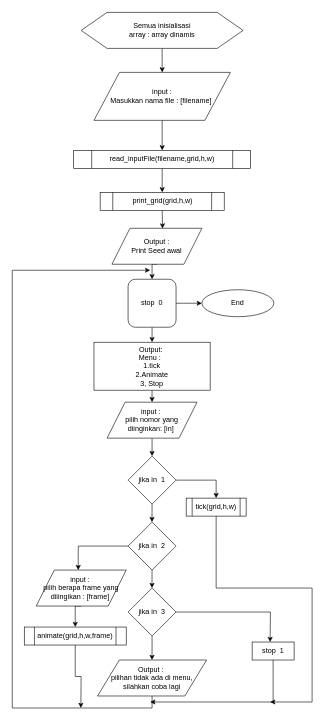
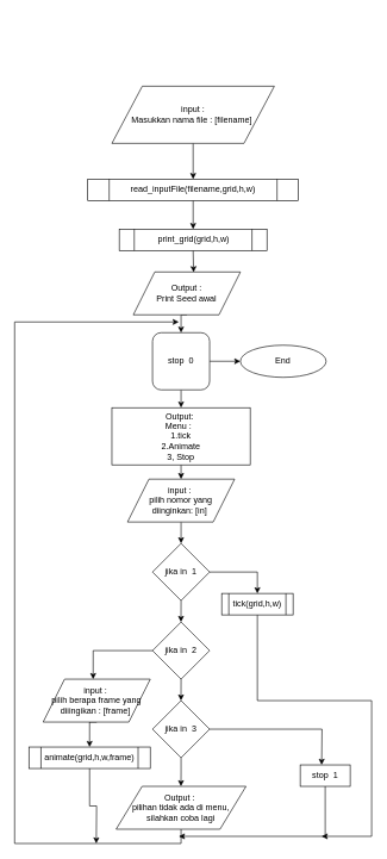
  <mxCell id="0" />
  <mxCell id="1" parent="0" />
  <mxCell id="2" style="edgeStyle=orthogonalEdgeStyle;rounded=0;orthogonalLoop=1;jettySize=auto;html=1;exitX=0.5;exitY=1;exitDx=0;exitDy=0;entryX=0.5;entryY=0;entryDx=0;entryDy=0;" edge="1" parent="1" source="3" target="5"><mxGeometry relative="1" as="geometry" /></mxCell>
  <mxCell id="3" value="input :&lt;br&gt;Masukkan nama file : [filename]&amp;nbsp;" style="shape=parallelogram;perimeter=parallelogramPerimeter;whiteSpace=wrap;html=1;size=0.187;" vertex="1" parent="1"><mxGeometry x="156.22" y="120" width="227.5" height="80" as="geometry" /></mxCell>
  <mxCell id="4" style="edgeStyle=orthogonalEdgeStyle;rounded=0;orthogonalLoop=1;jettySize=auto;html=1;exitX=0.5;exitY=1;exitDx=0;exitDy=0;entryX=0.5;entryY=0;entryDx=0;entryDy=0;" edge="1" parent="1" source="5" target="11"><mxGeometry relative="1" as="geometry" /></mxCell>
  <mxCell id="5" value="read_inputFile(filename,grid,h,w)" style="shape=process;whiteSpace=wrap;html=1;backgroundOutline=1;" vertex="1" parent="1"><mxGeometry x="122.42" y="250" width="295.12" height="30" as="geometry" /></mxCell>
  <mxCell id="6" style="edgeStyle=orthogonalEdgeStyle;rounded=0;orthogonalLoop=1;jettySize=auto;html=1;exitX=0.5;exitY=1;exitDx=0;exitDy=0;entryX=0.5;entryY=0;entryDx=0;entryDy=0;" edge="1" parent="1" source="7" target="14"><mxGeometry relative="1" as="geometry" /></mxCell>
  <mxCell id="7" value="Output :&lt;br&gt;Print Seed awal" style="shape=parallelogram;perimeter=parallelogramPerimeter;whiteSpace=wrap;html=1;" vertex="1" parent="1"><mxGeometry x="186.22" y="380" width="150" height="60" as="geometry" /></mxCell>
  <mxCell id="8" style="edgeStyle=orthogonalEdgeStyle;rounded=0;orthogonalLoop=1;jettySize=auto;html=1;exitX=0.5;exitY=1;exitDx=0;exitDy=0;entryX=0.5;entryY=0;entryDx=0;entryDy=0;" edge="1" parent="1" source="9" target="16"><mxGeometry relative="1" as="geometry" /></mxCell>
  <mxCell id="9" value="Output:&amp;nbsp;&lt;br&gt;Menu :&amp;nbsp;&amp;nbsp;&lt;br&gt;1.tick&lt;br&gt;2.Animate&lt;br&gt;3, Stop" style="rounded=0;whiteSpace=wrap;html=1;" vertex="1" parent="1"><mxGeometry x="156.22" y="570" width="193.75" height="80" as="geometry" /></mxCell>
  <mxCell id="10" style="edgeStyle=orthogonalEdgeStyle;rounded=0;orthogonalLoop=1;jettySize=auto;html=1;exitX=0.5;exitY=1;exitDx=0;exitDy=0;entryX=0.563;entryY=0.007;entryDx=0;entryDy=0;entryPerimeter=0;" edge="1" parent="1" source="11" target="7"><mxGeometry relative="1" as="geometry" /></mxCell>
  <mxCell id="11" value="print_grid(grid,h,w)" style="shape=process;whiteSpace=wrap;html=1;backgroundOutline=1;" vertex="1" parent="1"><mxGeometry x="166.54" y="320" width="206.87" height="30" as="geometry" /></mxCell>
  <mxCell id="12" style="edgeStyle=orthogonalEdgeStyle;rounded=0;orthogonalLoop=1;jettySize=auto;html=1;exitX=0.5;exitY=1;exitDx=0;exitDy=0;entryX=0.5;entryY=0;entryDx=0;entryDy=0;" edge="1" parent="1" source="14" target="9"><mxGeometry relative="1" as="geometry" /></mxCell>
  <mxCell id="13" style="edgeStyle=orthogonalEdgeStyle;rounded=0;orthogonalLoop=1;jettySize=auto;html=1;exitX=1;exitY=0.5;exitDx=0;exitDy=0;entryX=0;entryY=0.5;entryDx=0;entryDy=0;" edge="1" parent="1" source="14" target="38"><mxGeometry relative="1" as="geometry" /></mxCell>
  <mxCell id="14" value="stop&amp;nbsp; 0" style="whiteSpace=wrap;html=1;rounded=1;" vertex="1" parent="1"><mxGeometry x="213.1" y="465" width="80" height="80" as="geometry" /></mxCell>
  <mxCell id="15" style="edgeStyle=orthogonalEdgeStyle;rounded=0;orthogonalLoop=1;jettySize=auto;html=1;exitX=0.5;exitY=1;exitDx=0;exitDy=0;entryX=0.5;entryY=0;entryDx=0;entryDy=0;" edge="1" parent="1" source="16" target="19"><mxGeometry relative="1" as="geometry" /></mxCell>
  <mxCell id="16" value="input :&amp;nbsp;&lt;br&gt;pilih nomor yang diinginkan: [in]&amp;nbsp;" style="shape=parallelogram;perimeter=parallelogramPerimeter;whiteSpace=wrap;html=1;" vertex="1" parent="1"><mxGeometry x="178.1" y="670" width="150" height="60" as="geometry" /></mxCell>
  <mxCell id="17" style="edgeStyle=orthogonalEdgeStyle;rounded=0;orthogonalLoop=1;jettySize=auto;html=1;exitX=0.5;exitY=1;exitDx=0;exitDy=0;" edge="1" parent="1" source="19"><mxGeometry relative="1" as="geometry"><mxPoint x="252.97" y="870" as="targetPoint" /></mxGeometry></mxCell>
  <mxCell id="18" style="edgeStyle=orthogonalEdgeStyle;rounded=0;orthogonalLoop=1;jettySize=auto;html=1;exitX=1;exitY=0.5;exitDx=0;exitDy=0;entryX=0.5;entryY=0;entryDx=0;entryDy=0;" edge="1" parent="1" source="19" target="27"><mxGeometry relative="1" as="geometry" /></mxCell>
  <mxCell id="19" value="jika in&amp;nbsp; 1" style="rhombus;whiteSpace=wrap;html=1;" vertex="1" parent="1"><mxGeometry x="213.1" y="760" width="80" height="80" as="geometry" /></mxCell>
  <mxCell id="20" style="edgeStyle=orthogonalEdgeStyle;rounded=0;orthogonalLoop=1;jettySize=auto;html=1;exitX=0.5;exitY=1;exitDx=0;exitDy=0;" edge="1" parent="1" source="22"><mxGeometry relative="1" as="geometry"><mxPoint x="252.97" y="980" as="targetPoint" /></mxGeometry></mxCell>
  <mxCell id="21" style="edgeStyle=orthogonalEdgeStyle;rounded=0;orthogonalLoop=1;jettySize=auto;html=1;" edge="1" parent="1" source="22"><mxGeometry relative="1" as="geometry"><mxPoint x="129.97" y="950" as="targetPoint" /><Array as="points"><mxPoint x="129.97" y="910" /></Array></mxGeometry></mxCell>
  <mxCell id="22" value="jika in&amp;nbsp; 2" style="rhombus;whiteSpace=wrap;html=1;" vertex="1" parent="1"><mxGeometry x="213.1" y="870" width="80" height="80" as="geometry" /></mxCell>
  <mxCell id="23" style="edgeStyle=orthogonalEdgeStyle;rounded=0;orthogonalLoop=1;jettySize=auto;html=1;exitX=0.5;exitY=1;exitDx=0;exitDy=0;" edge="1" parent="1" source="25"><mxGeometry relative="1" as="geometry"><mxPoint x="252.97" y="1100" as="targetPoint" /></mxGeometry></mxCell>
  <mxCell id="24" style="edgeStyle=orthogonalEdgeStyle;rounded=0;orthogonalLoop=1;jettySize=auto;html=1;exitX=1;exitY=0.5;exitDx=0;exitDy=0;" edge="1" parent="1" source="25"><mxGeometry relative="1" as="geometry"><mxPoint x="449.97" y="1070" as="targetPoint" /></mxGeometry></mxCell>
  <mxCell id="25" value="jika in&amp;nbsp; 3" style="rhombus;whiteSpace=wrap;html=1;" vertex="1" parent="1"><mxGeometry x="213.1" y="980" width="80" height="80" as="geometry" /></mxCell>
  <mxCell id="26" style="edgeStyle=orthogonalEdgeStyle;rounded=0;orthogonalLoop=1;jettySize=auto;html=1;exitX=0.5;exitY=1;exitDx=0;exitDy=0;" edge="1" parent="1" source="27"><mxGeometry relative="1" as="geometry"><mxPoint x="449.97" y="1170" as="targetPoint" /><Array as="points"><mxPoint x="359.97" y="980" /><mxPoint x="519.97" y="980" /><mxPoint x="519.97" y="1170" /></Array></mxGeometry></mxCell>
  <mxCell id="27" value="tick(grid,h,w)" style="shape=process;whiteSpace=wrap;html=1;backgroundOutline=1;" vertex="1" parent="1"><mxGeometry x="309.97" y="830" width="100" height="30" as="geometry" /></mxCell>
  <mxCell id="28" style="edgeStyle=orthogonalEdgeStyle;rounded=0;orthogonalLoop=1;jettySize=auto;html=1;exitX=0.5;exitY=1;exitDx=0;exitDy=0;entryX=0.5;entryY=0;entryDx=0;entryDy=0;" edge="1" parent="1" source="29" target="31"><mxGeometry relative="1" as="geometry" /></mxCell>
  <mxCell id="29" value="input :&amp;nbsp;&lt;br&gt;pilih berapa frame yang diiingikan : [frame]&amp;nbsp;" style="shape=parallelogram;perimeter=parallelogramPerimeter;whiteSpace=wrap;html=1;" vertex="1" parent="1"><mxGeometry x="59.97" y="950" width="150" height="60" as="geometry" /></mxCell>
  <mxCell id="30" style="edgeStyle=orthogonalEdgeStyle;rounded=0;orthogonalLoop=1;jettySize=auto;html=1;exitX=0.5;exitY=1;exitDx=0;exitDy=0;" edge="1" parent="1" source="31"><mxGeometry relative="1" as="geometry"><mxPoint x="134.323" y="1180" as="targetPoint" /></mxGeometry></mxCell>
  <mxCell id="31" value="animate(grid,h,w,frame)" style="shape=process;whiteSpace=wrap;html=1;backgroundOutline=1;" vertex="1" parent="1"><mxGeometry x="39.97" y="1045" width="170" height="30" as="geometry" /></mxCell>
  <mxCell id="32" style="edgeStyle=orthogonalEdgeStyle;rounded=0;orthogonalLoop=1;jettySize=auto;html=1;exitX=0.5;exitY=1;exitDx=0;exitDy=0;" edge="1" parent="1" source="33"><mxGeometry relative="1" as="geometry"><mxPoint x="249.97" y="450" as="targetPoint" /><Array as="points"><mxPoint x="253" y="1180" /><mxPoint x="20" y="1180" /><mxPoint x="20" y="450" /></Array></mxGeometry></mxCell>
  <mxCell id="33" value="Output :&amp;nbsp;&lt;br&gt;pilihan tidak ada di menu, silahkan coba lagi" style="shape=parallelogram;perimeter=parallelogramPerimeter;whiteSpace=wrap;html=1;" vertex="1" parent="1"><mxGeometry x="162.16" y="1100" width="181.88" height="60" as="geometry" /></mxCell>
  <mxCell id="34" style="edgeStyle=orthogonalEdgeStyle;rounded=0;orthogonalLoop=1;jettySize=auto;html=1;exitX=0.5;exitY=1;exitDx=0;exitDy=0;" edge="1" parent="1" source="35"><mxGeometry relative="1" as="geometry"><mxPoint x="249.97" y="1170" as="targetPoint" /><Array as="points"><mxPoint x="454.97" y="1170" /><mxPoint x="249.97" y="1170" /></Array></mxGeometry></mxCell>
  <mxCell id="35" value="stop&amp;nbsp; 1" style="rounded=0;whiteSpace=wrap;html=1;" vertex="1" parent="1"><mxGeometry x="419.97" y="1070" width="70" height="30" as="geometry" /></mxCell>
- <mxCell id="36" style="edgeStyle=orthogonalEdgeStyle;rounded=0;orthogonalLoop=1;jettySize=auto;html=1;exitX=0.5;exitY=1;exitDx=0;exitDy=0;entryX=0.5;entryY=0;entryDx=0;entryDy=0;" edge="1" parent="1" source="37" target="3"><mxGeometry relative="1" as="geometry" /></mxCell>
- <mxCell id="37" value="Semua inisialisasi&lt;br&gt;array : array dinamis" style="shape=hexagon;perimeter=hexagonPerimeter2;whiteSpace=wrap;html=1;size=0.16;" vertex="1" parent="1"><mxGeometry x="134.82" y="20" width="270.13" height="60" as="geometry" /></mxCell>
  <mxCell id="38" value="End" style="ellipse;whiteSpace=wrap;html=1;" vertex="1" parent="1"><mxGeometry x="336.22" y="482.5" width="120" height="45" as="geometry" /></mxCell>
  <mxCell id="39" style="edgeStyle=orthogonalEdgeStyle;rounded=0;orthogonalLoop=1;jettySize=auto;html=1;exitX=0.5;exitY=1;exitDx=0;exitDy=0;" edge="1" parent="1" source="38" target="38"><mxGeometry relative="1" as="geometry" /></mxCell>
